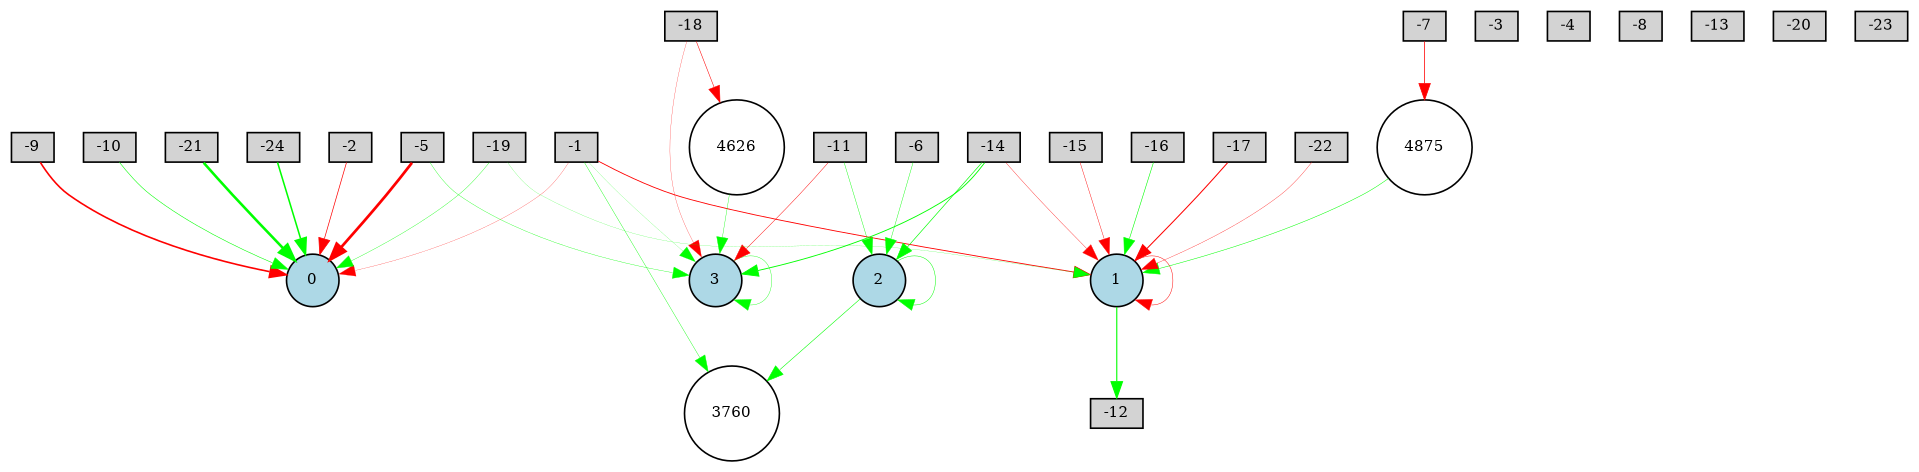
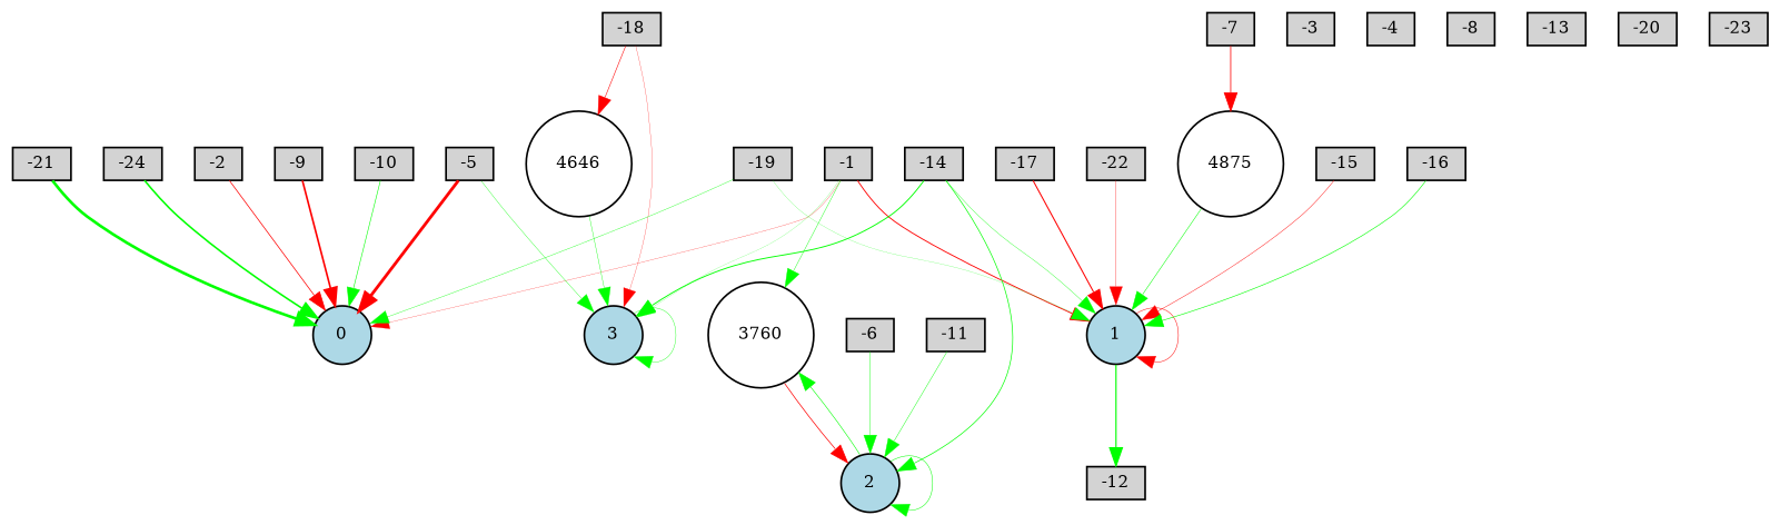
  digraph {
    node [fillcolor=lightgray fontsize=9 shape=box style=filled]
    edge [color=green style=solid]
    -1 [height=0.2 width=0.2]
    0 [fillcolor=lightblue height=0.2 shape=circle width=0.2]
    1 [fillcolor=lightblue height=0.2 shape=circle width=0.2]
    3 [fillcolor=lightblue height=0.2 shape=circle width=0.2]
    3760 [fillcolor=white height=0.2 shape=circle width=0.2]
    -12 [height=0.2 width=0.2]
    2 [fillcolor=lightblue height=0.2 shape=circle width=0.2]
    -2 [height=0.2 width=0.2]
    -3 [height=0.2 width=0.2]
    -4 [height=0.2 width=0.2]
    -5 [height=0.2 width=0.2]
    -6 [height=0.2 width=0.2]
    -7 [height=0.2 width=0.2]
    4875 [fillcolor=white height=0.2 shape=circle width=0.2]
    -8 [height=0.2 width=0.2]
    -9 [height=0.2 width=0.2]
    -10 [height=0.2 width=0.2]
    -11 [height=0.2 width=0.2]
    -13 [height=0.2 width=0.2]
    -14 [height=0.2 width=0.2]
    -15 [height=0.2 width=0.2]
    -16 [height=0.2 width=0.2]
    -17 [height=0.2 width=0.2]
    -18 [height=0.2 width=0.2]
-   4626 [fillcolor=white height=0.2 shape=circle width=0.2]
+   4626 [fillcolor=white height=0.2 shape=circle width=0.2 label=4646]
    -19 [height=0.2 width=0.2]
    -20 [height=0.2 width=0.2]
    -21 [height=0.2 width=0.2]
    -22 [height=0.2 width=0.2]
    -23 [height=0.2 width=0.2]
    -24 [height=0.2 width=0.2]
    -1 -> 0 [color=red penwidth=0.13881443995693152]
    -1 -> 1 [color=red penwidth=0.5319742454613025]
    -1 -> 3 [penwidth=0.10063035800332615]
    -1 -> 3760 [penwidth=0.23963665685562272]
    1 -> 1 [color=red penwidth=0.2902604420692966]
    1 -> -12 [penwidth=0.6825619261890763]
    3 -> 3 [penwidth=0.22320236065911758]
+   3760 -> 2 [color=red penwidth=0.42398909270520735]
    2 -> 3760 [penwidth=0.34357717667869736]
    2 -> 2 [penwidth=0.29472008556290347]
    -2 -> 0 [color=red penwidth=0.4321564694827795]
    -5 -> 0 [color=red penwidth=1.6684442801733352]
    -5 -> 3 [penwidth=0.2087594561184084]
    -6 -> 2 [penwidth=0.2525597241657671]
    -7 -> 4875 [color=red penwidth=0.4676263012154471]
    4875 -> 1 [penwidth=0.30626823675808446]
    -9 -> 0 [color=red penwidth=0.9908904028511394]
    -10 -> 0 [penwidth=0.33876527209363944]
-   -11 -> 3 [color=red penwidth=0.2764730856450127]
    -11 -> 2 [penwidth=0.2527080727996545]
-   -14 -> 1 [color=red penwidth=0.20862523302821184]
+   -14 -> 1 [penwidth=0.20862523302821184]
    -14 -> 3 [penwidth=0.548736684558212]
    -14 -> 2 [penwidth=0.41061645537025515]
    -15 -> 1 [color=red penwidth=0.2579523319475912]
    -16 -> 1 [penwidth=0.3537313120048562]
    -17 -> 1 [color=red penwidth=0.6274183073659675]
    -18 -> 3 [color=red penwidth=0.14986037378079242]
    -18 -> 4626 [color=red penwidth=0.323746769838301]
    4626 -> 3 [penwidth=0.2229912777949809]
    -19 -> 0 [penwidth=0.2138059210789112]
    -19 -> 1 [penwidth=0.11189004571077982]
    -21 -> 0 [penwidth=1.5799739076233454]
    -22 -> 1 [color=red penwidth=0.19445877235052855]
    -24 -> 0 [penwidth=0.9462959659230096]
  }
